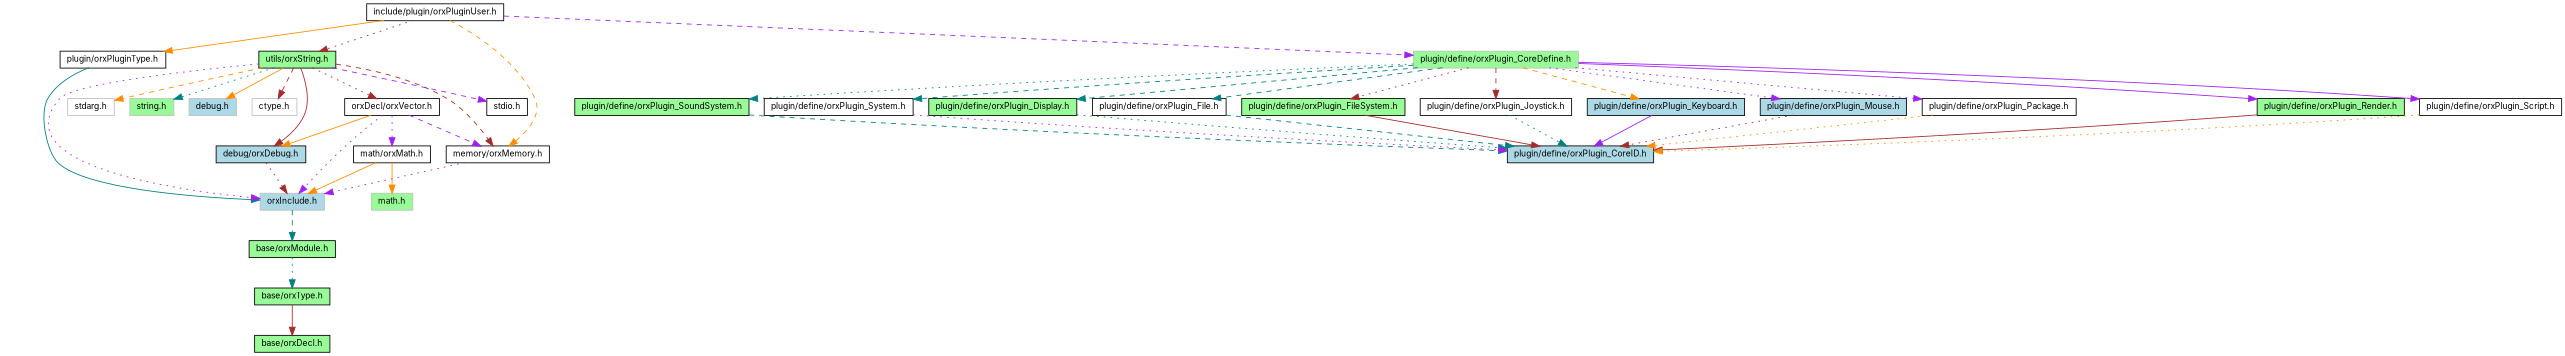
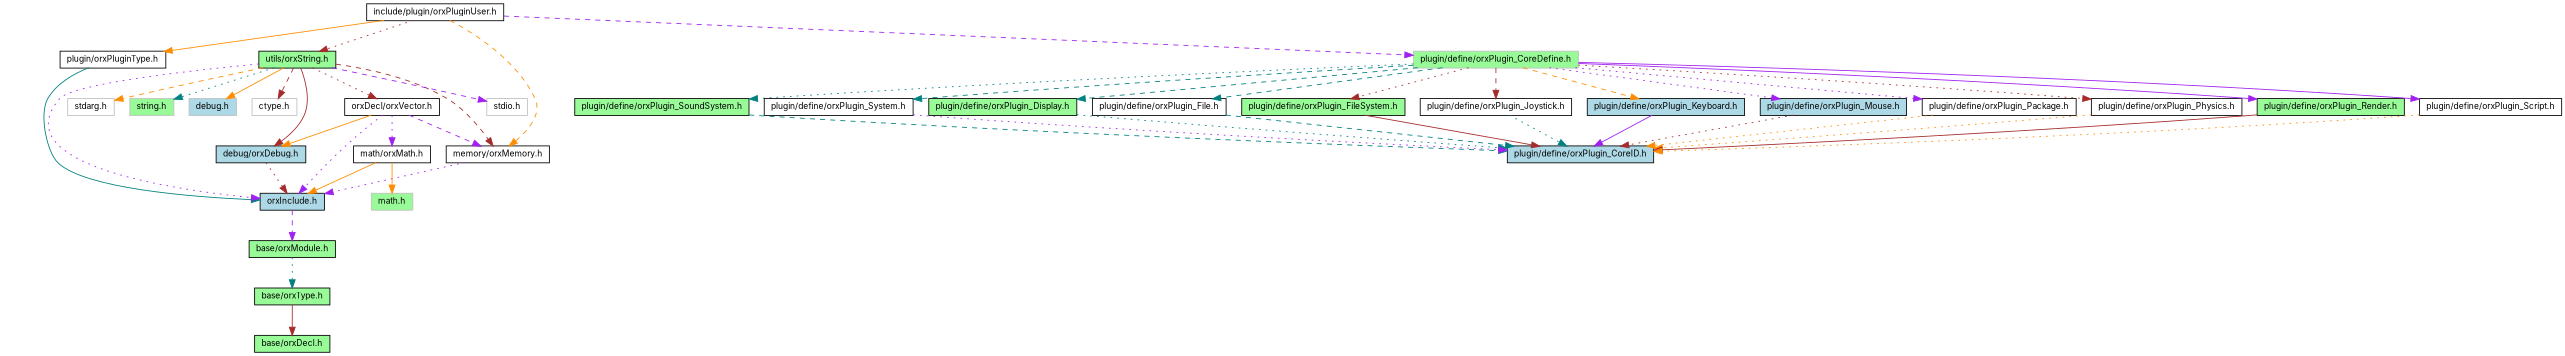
  digraph {
    fontname=Inter
    node [color=black fillcolor=white fontname=Inter fontsize=10 shape=record style=filled]
    edge [color=purple fontname=Inter fontsize=10 labelfontname=FreeSans labelfontsize=10 style=dotted]
    n1 [fontcolor=black height=0.2 label="include/plugin/orxPluginUser.h" width=0.4]
    n2 [height=0.2 label="plugin/orxPluginType.h" width=0.4]
    n3 [color=grey75 fillcolor=palegreen height=0.2 label="plugin/define/orxPlugin_CoreDefine.h" width=0.4]
    n4 [height=0.2 label="memory/orxMemory.h" width=0.4]
    n5 [fillcolor=palegreen height=0.2 label="utils/orxString.h" width=0.4]
-   n6 [color=grey75 fillcolor=lightblue height=0.2 label="orxInclude.h" width=0.4]
+   n6 [fillcolor=lightblue height=0.2 label="orxInclude.h" width=0.4]
    n7 [fillcolor=palegreen height=0.2 label="base/orxModule.h" width=0.4]
    n8 [fillcolor=palegreen height=0.2 label="plugin/define/orxPlugin_Display.h" width=0.4]
    n9 [height=0.2 label="plugin/define/orxPlugin_File.h" width=0.4]
    n10 [fillcolor=palegreen height=0.2 label="plugin/define/orxPlugin_FileSystem.h" width=0.4]
    n11 [height=0.2 label="plugin/define/orxPlugin_Joystick.h" width=0.4]
    n12 [fillcolor=lightblue height=0.2 label="plugin/define/orxPlugin_Keyboard.h" width=0.4]
    n13 [fillcolor=lightblue height=0.2 label="plugin/define/orxPlugin_Mouse.h" width=0.4]
    n14 [height=0.2 label="plugin/define/orxPlugin_Package.h" width=0.4]
+   n15 [height=0.2 label="plugin/define/orxPlugin_Physics.h" width=0.4]
    n16 [fillcolor=palegreen height=0.2 label="plugin/define/orxPlugin_Render.h" width=0.4]
    n17 [height=0.2 label="plugin/define/orxPlugin_Script.h" width=0.4]
    n18 [fillcolor=palegreen height=0.2 label="plugin/define/orxPlugin_SoundSystem.h" width=0.4]
    n19 [height=0.2 label="plugin/define/orxPlugin_System.h" width=0.4]
    n20 [height=0.2 label="orxDecl/orxVector.h" width=0.4]
    n21 [fillcolor=lightblue height=0.2 label="debug/orxDebug.h" width=0.4]
-   n22 [height=0.2 label="stdio.h" width=0.4]
+   n22 [color=grey75 height=0.2 label="stdio.h" width=0.4]
    n23 [color=grey75 height=0.2 label="stdarg.h" width=0.4]
    n24 [color=grey75 fillcolor=palegreen height=0.2 label="string.h" width=0.4]
    n25 [color=grey75 fillcolor=lightblue height=0.2 label="debug.h" width=0.4]
    n26 [color=grey75 height=0.2 label="ctype.h" width=0.4]
    n27 [fillcolor=palegreen height=0.2 label="base/orxType.h" width=0.4]
    n28 [fillcolor=palegreen height=0.2 label="base/orxDecl.h" width=0.4]
    n29 [fillcolor=lightblue height=0.2 label="plugin/define/orxPlugin_CoreID.h" width=0.4]
    n30 [height=0.2 label="math/orxMath.h" width=0.4]
    n31 [color=grey75 fillcolor=palegreen height=0.2 label="math.h" width=0.4]
    n1 -> n2 [color=darkorange style=solid]
    n1 -> n3 [style=dashed]
    n1 -> n4 [color=darkorange style=dashed]
    n1 -> n5 [color=brown]
    n2 -> n6 [color=teal style=solid]
    n3 -> n8 [color=teal style=dashed]
    n3 -> n9 [color=teal style=dashed]
    n3 -> n10 [color=brown]
    n3 -> n11 [color=brown style=dashed]
    n3 -> n12 [color=darkorange style=dashed]
    n3 -> n13
    n3 -> n14
+   n3 -> n15 [color=brown]
    n3 -> n16 [style=solid]
    n3 -> n17 [style=solid]
    n3 -> n18 [color=teal]
    n3 -> n19 [color=teal style=dashed]
    n4 -> n6
    n5 -> n4 [color=brown style=dashed]
    n5 -> n6
    n5 -> n20 [color=brown]
    n5 -> n21 [color=brown style=solid]
    n5 -> n22 [style=dashed]
    n5 -> n23 [color=darkorange style=dashed]
    n5 -> n24 [color=teal]
    n5 -> n25 [color=darkorange style=solid]
    n5 -> n26 [color=brown style=dashed]
-   n6 -> n7 [color=teal style=dashed]
+   n6 -> n7 [style=dashed]
    n7 -> n27 [color=teal]
    n8 -> n29 [color=teal]
    n9 -> n29 [color=teal style=dashed]
    n10 -> n29 [color=brown style=solid]
    n11 -> n29 [color=teal]
    n12 -> n29 [style=solid]
    n13 -> n29 [color=brown]
    n14 -> n29 [color=darkorange]
+   n15 -> n29 [color=darkorange]
    n16 -> n29 [color=brown style=solid]
    n17 -> n29 [color=darkorange]
    n18 -> n29 [color=teal style=dashed]
    n19 -> n29
    n20 -> n4 [style=dashed]
    n20 -> n6
    n20 -> n21 [color=darkorange style=solid]
    n20 -> n30
    n21 -> n6 [color=brown]
    n27 -> n28 [color=brown style=solid]
    n30 -> n6 [color=darkorange style=solid]
    n30 -> n31 [color=darkorange style=solid]
  }
